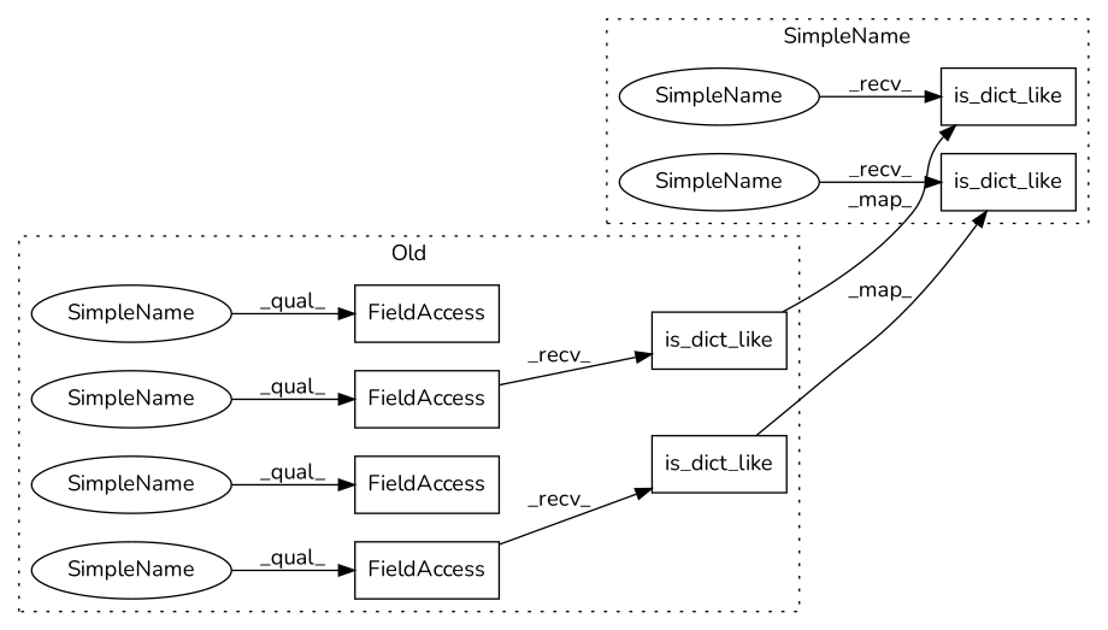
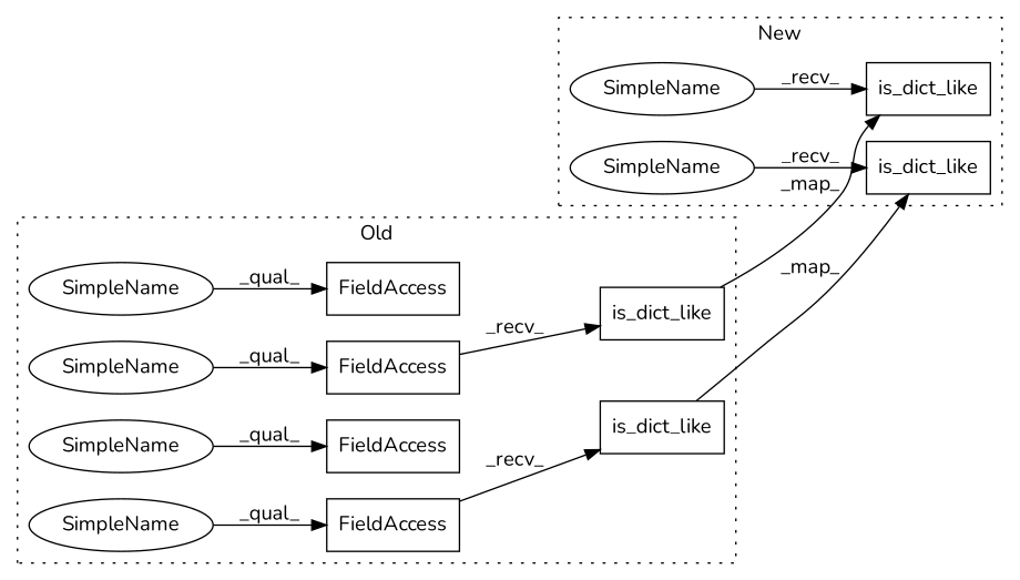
  digraph {
    rankdir=LR
    fontname=Nunito
    node [a=42 l="13,1" s=3823 shape=box fontname=Nunito]
    edge [fontname=Nunito]
    n1 [a=32 label=is_dict_like s="3833,3850"]
    n2 [a=22 l=9 label=FieldAccess]
    n3 [a=22 l=9 label=FieldAccess s=3415]
    n4 [a=22 l=9 label=FieldAccess s=3445]
    n5 [a=22 l=9 label=FieldAccess s=4148]
    n6 [a=32 label=is_dict_like s="4158,4175"]
    n7 [l=3 label=SimpleName s=3415 shape=ellipse]
    n8 [l=3 label=SimpleName shape=ellipse]
    n9 [l=3 label=SimpleName s=3445 shape=ellipse]
    n10 [l=3 label=SimpleName s=4148 shape=ellipse]
    n11 [a=32 label=is_dict_like s="4091,4108"]
    n12 [a=32 label=is_dict_like s="3476,3493"]
    n13 [l=5 label=SimpleName s=3470 shape=ellipse]
    n14 [l=5 label=SimpleName s=4085 shape=ellipse]
    subgraph cluster_1 {
      label=Old
      style=dotted
      n1
      n2
      n3
      n4
      n5
      n6
      n7
      n8
      n9
      n10
    }
    subgraph cluster_2 {
-     label=SimpleName
+     label=New
      style=dotted
      n11
      n12
      n13
      n14
    }
    n1 -> n11 [label=_map_]
    n2 -> n1 [label=_recv_]
    n5 -> n6 [label=_recv_]
    n6 -> n12 [label=_map_]
    n7 -> n3 [label=_qual_]
    n8 -> n2 [label=_qual_]
    n9 -> n4 [label=_qual_]
    n10 -> n5 [label=_qual_]
    n13 -> n12 [label=_recv_]
    n14 -> n11 [label=_recv_]
  }
